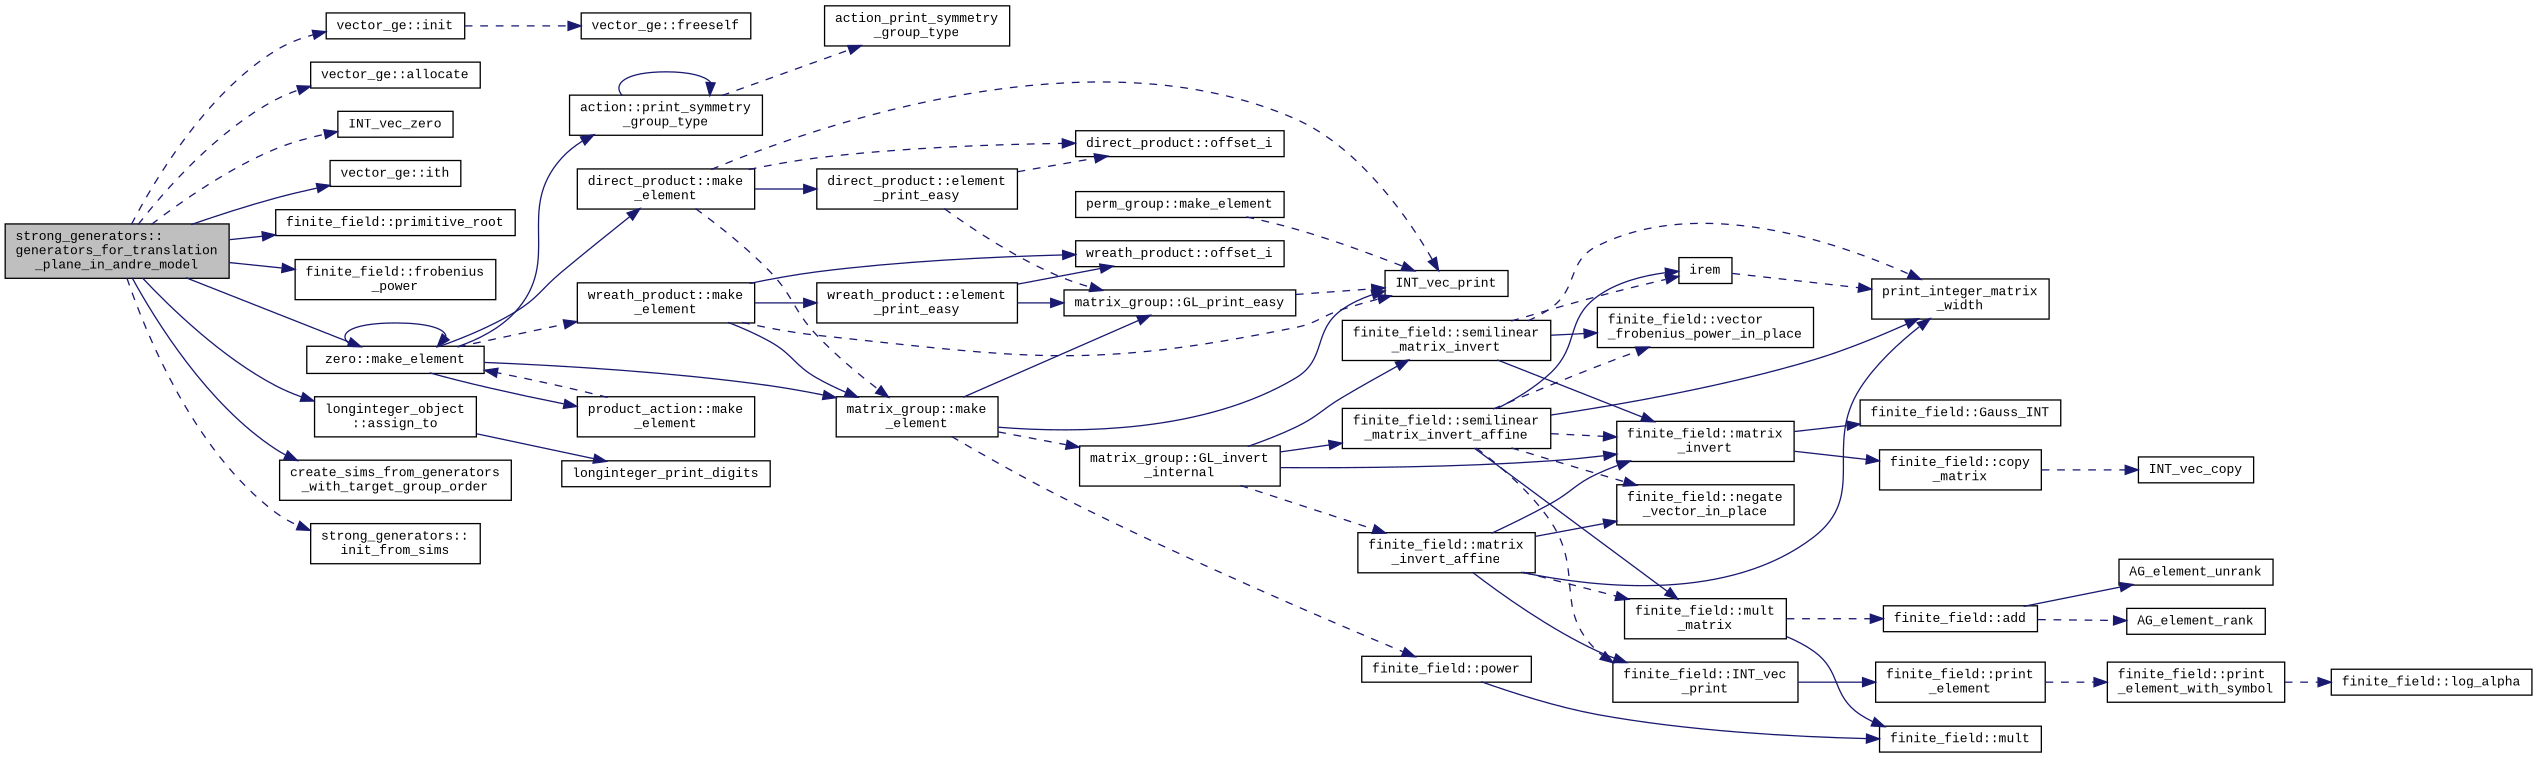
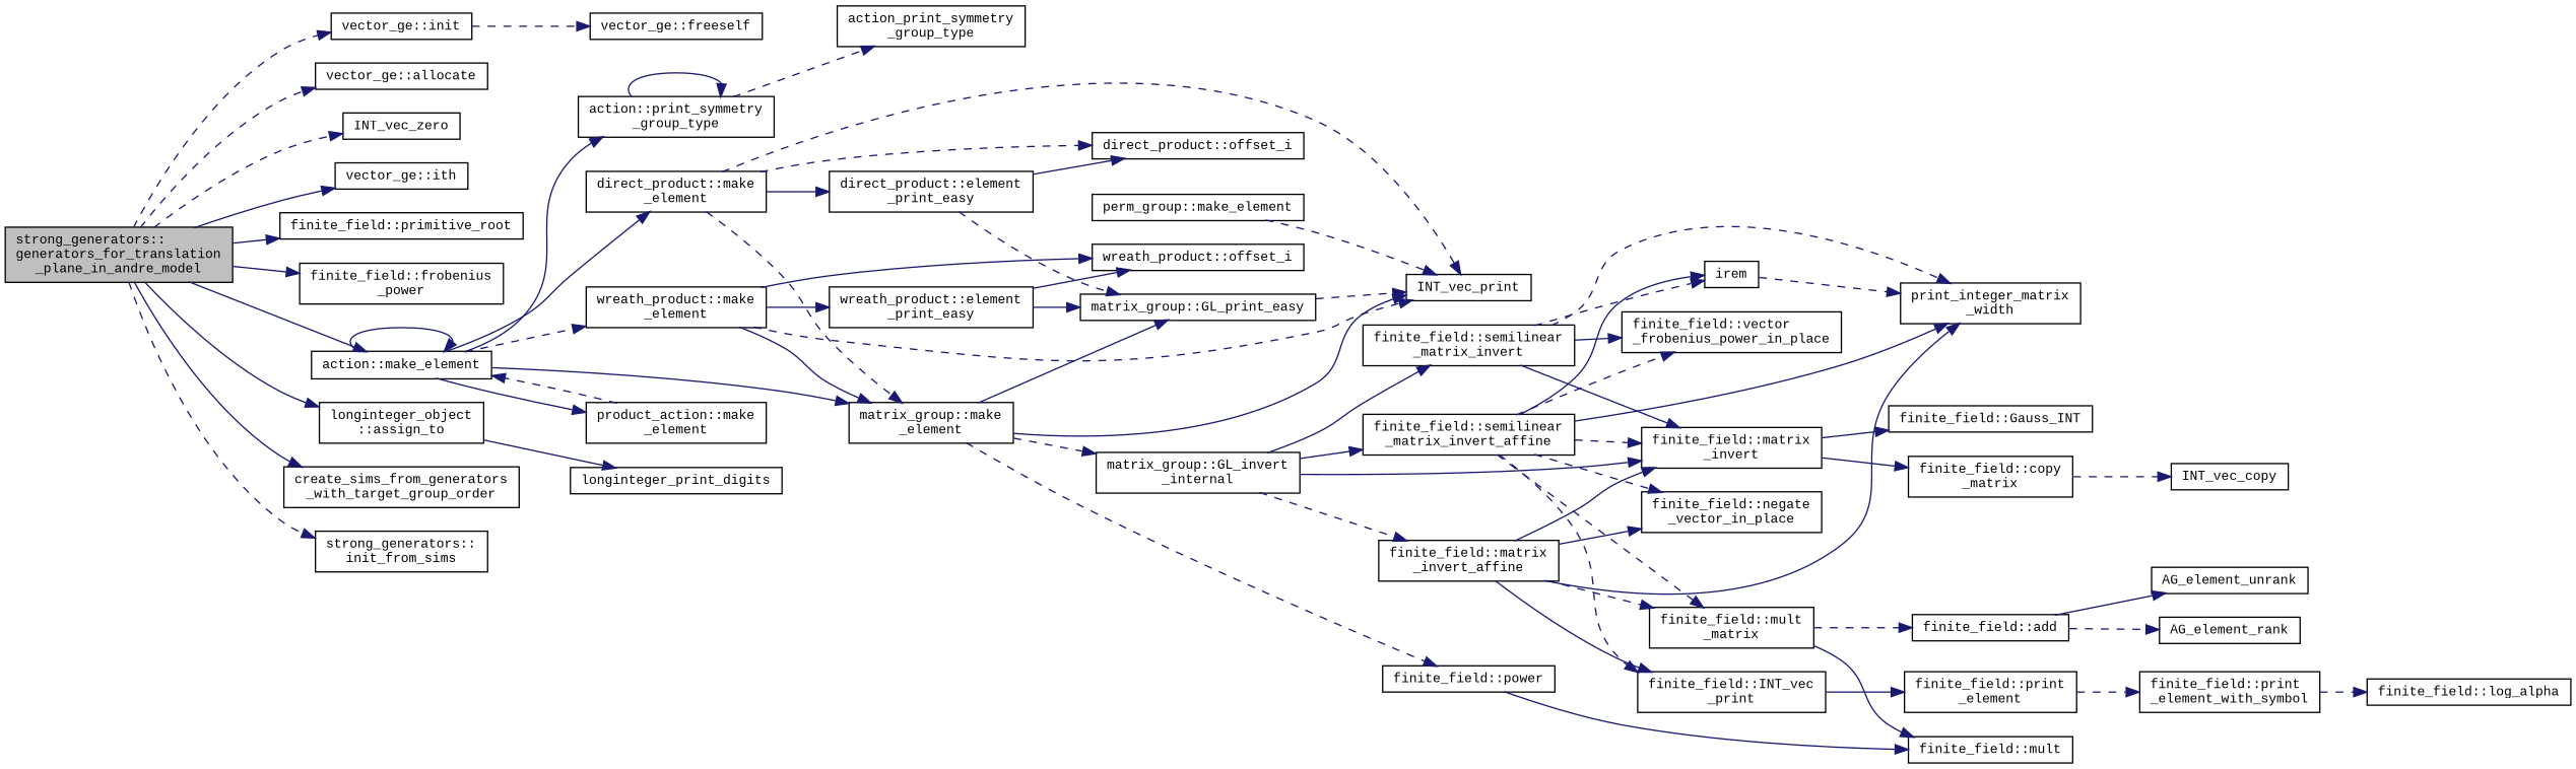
  digraph {
    fontname="Liberation Mono"
    rankdir=LR
    node [color=black fillcolor=white fontname="Liberation Mono" fontsize=10 shape=record style=filled]
    edge [color=midnightblue fontname="Liberation Mono" fontsize=10 labelfontname=Helvetica labelfontsize=10 style=solid]
    n1 [fillcolor=grey75 fontcolor=black height=0.2 label="strong_generators::\lgenerators_for_translation\l_plane_in_andre_model" width=0.4]
    n2 [height=0.2 label="vector_ge::init" width=0.4]
    n3 [height=0.2 label="vector_ge::allocate" width=0.4]
    n4 [height=0.2 label=INT_vec_zero width=0.4]
    n5 [height=0.2 label="vector_ge::ith" width=0.4]
    n6 [height=0.2 label="finite_field::primitive_root" width=0.4]
    n7 [height=0.2 label="finite_field::frobenius\l_power" width=0.4]
-   n8 [height=0.2 label="zero::make_element" width=0.4]
+   n8 [height=0.2 label="action::make_element" width=0.4]
    n9 [height=0.2 label="longinteger_object\l::assign_to" width=0.4]
    n10 [height=0.2 label="create_sims_from_generators\l_with_target_group_order" width=0.4]
    n11 [height=0.2 label="strong_generators::\linit_from_sims" width=0.4]
    n12 [height=0.2 label="vector_ge::freeself" width=0.4]
    n13 [height=0.2 label="product_action::make\l_element" width=0.4]
    n14 [height=0.2 label="matrix_group::make\l_element" width=0.4]
    n15 [height=0.2 label="wreath_product::make\l_element" width=0.4]
    n16 [height=0.2 label="direct_product::make\l_element" width=0.4]
    n17 [height=0.2 label="action::print_symmetry\l_group_type" width=0.4]
    n18 [height=0.2 label=longinteger_print_digits width=0.4]
    n19 [height=0.2 label=INT_vec_print width=0.4]
    n20 [height=0.2 label="finite_field::power" width=0.4]
    n21 [height=0.2 label="matrix_group::GL_invert\l_internal" width=0.4]
    n22 [height=0.2 label="matrix_group::GL_print_easy" width=0.4]
    n23 [height=0.2 label="wreath_product::offset_i" width=0.4]
    n24 [height=0.2 label="wreath_product::element\l_print_easy" width=0.4]
    n25 [height=0.2 label="direct_product::offset_i" width=0.4]
    n26 [height=0.2 label="direct_product::element\l_print_easy" width=0.4]
    n27 [height=0.2 label="perm_group::make_element" width=0.4]
    n28 [height=0.2 label="action_print_symmetry\l_group_type" width=0.4]
    n29 [height=0.2 label="finite_field::mult" width=0.4]
    n30 [height=0.2 label="finite_field::semilinear\l_matrix_invert" width=0.4]
    n31 [height=0.2 label="finite_field::matrix\l_invert" width=0.4]
    n32 [height=0.2 label="finite_field::semilinear\l_matrix_invert_affine" width=0.4]
    n33 [height=0.2 label="finite_field::matrix\l_invert_affine" width=0.4]
    n34 [height=0.2 label="print_integer_matrix\l_width" width=0.4]
    n35 [height=0.2 label="finite_field::vector\l_frobenius_power_in_place" width=0.4]
    n36 [height=0.2 label=irem width=0.4]
    n37 [height=0.2 label="finite_field::copy\l_matrix" width=0.4]
    n38 [height=0.2 label="finite_field::Gauss_INT" width=0.4]
    n39 [height=0.2 label="finite_field::INT_vec\l_print" width=0.4]
    n40 [height=0.2 label="finite_field::mult\l_matrix" width=0.4]
    n41 [height=0.2 label="finite_field::negate\l_vector_in_place" width=0.4]
    n42 [height=0.2 label=INT_vec_copy width=0.4]
    n43 [height=0.2 label="finite_field::print\l_element" width=0.4]
    n44 [height=0.2 label="finite_field::add" width=0.4]
    n45 [height=0.2 label="finite_field::print\l_element_with_symbol" width=0.4]
    n46 [height=0.2 label="finite_field::log_alpha" width=0.4]
    n47 [height=0.2 label=AG_element_unrank width=0.4]
    n48 [height=0.2 label=AG_element_rank width=0.4]
    n1 -> n2 [style=dashed]
    n1 -> n3 [style=dashed]
    n1 -> n4 [style=dashed]
    n1 -> n5
    n1 -> n6
    n1 -> n7
    n1 -> n8
    n1 -> n9
    n1 -> n10
    n1 -> n11 [style=dashed]
    n2 -> n12 [style=dashed]
    n8 -> n8
    n8 -> n13
    n8 -> n14
    n8 -> n15 [style=dashed]
    n8 -> n16
    n8 -> n17
    n9 -> n18
    n13 -> n8 [style=dashed]
    n14 -> n19
    n14 -> n20 [style=dashed]
    n14 -> n21 [style=dashed]
    n14 -> n22
    n15 -> n14
    n15 -> n19 [style=dashed]
    n15 -> n23
    n15 -> n24
    n16 -> n14 [style=dashed]
    n16 -> n19 [style=dashed]
    n16 -> n25 [style=dashed]
    n16 -> n26
    n17 -> n17
    n17 -> n28 [style=dashed]
    n20 -> n29
    n21 -> n30
    n21 -> n31
    n21 -> n32
    n21 -> n33 [style=dashed]
    n22 -> n19 [style=dashed]
    n24 -> n22
    n24 -> n23
    n26 -> n22 [style=dashed]
-   n26 -> n25 [style=dashed]
+   n26 -> n25
    n27 -> n19 [style=dashed]
    n30 -> n31
    n30 -> n34 [style=dashed]
    n30 -> n35
    n30 -> n36 [style=dashed]
    n31 -> n37
    n31 -> n38
    n32 -> n31 [style=dashed]
    n32 -> n34
    n32 -> n35 [style=dashed]
    n32 -> n36
    n32 -> n39 [style=dashed]
-   n32 -> n40
+   n32 -> n40 [style=dashed]
    n32 -> n41 [style=dashed]
    n33 -> n31
    n33 -> n34
    n33 -> n39
    n33 -> n40 [style=dashed]
    n33 -> n41
    n36 -> n34 [style=dashed]
    n37 -> n42 [style=dashed]
    n39 -> n43
    n40 -> n29
    n40 -> n44 [style=dashed]
    n43 -> n45 [style=dashed]
    n44 -> n47
    n44 -> n48 [style=dashed]
    n45 -> n46 [style=dashed]
  }
